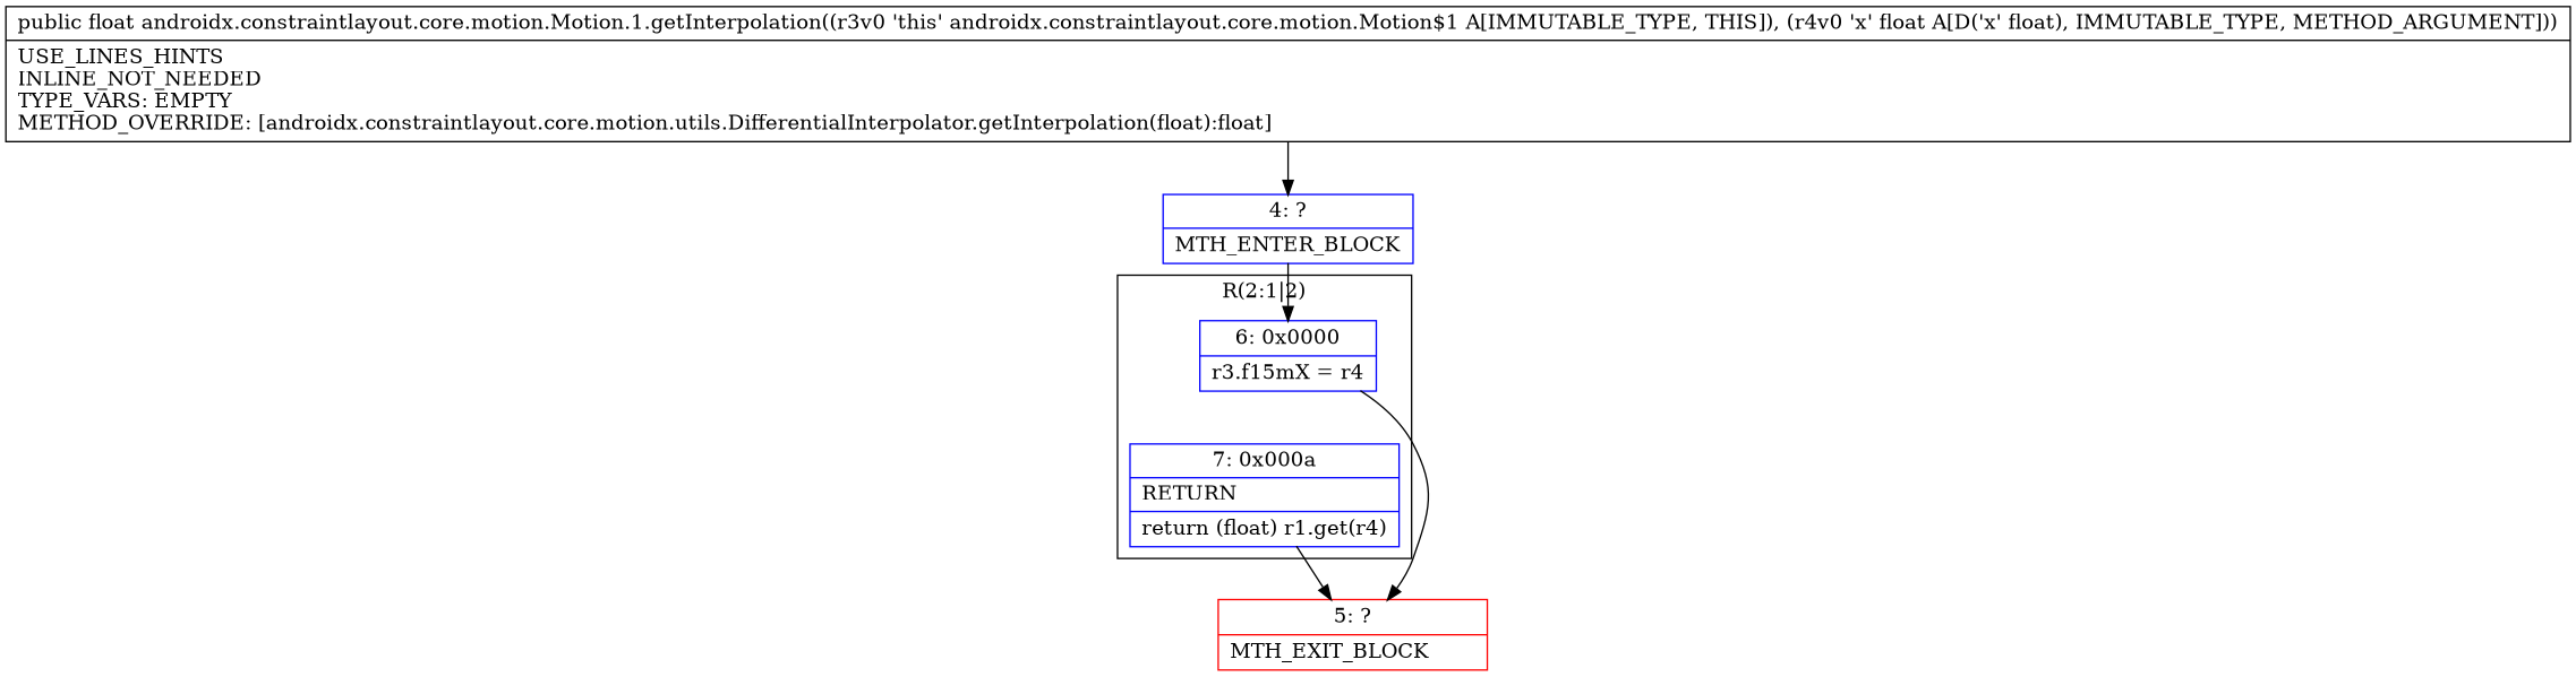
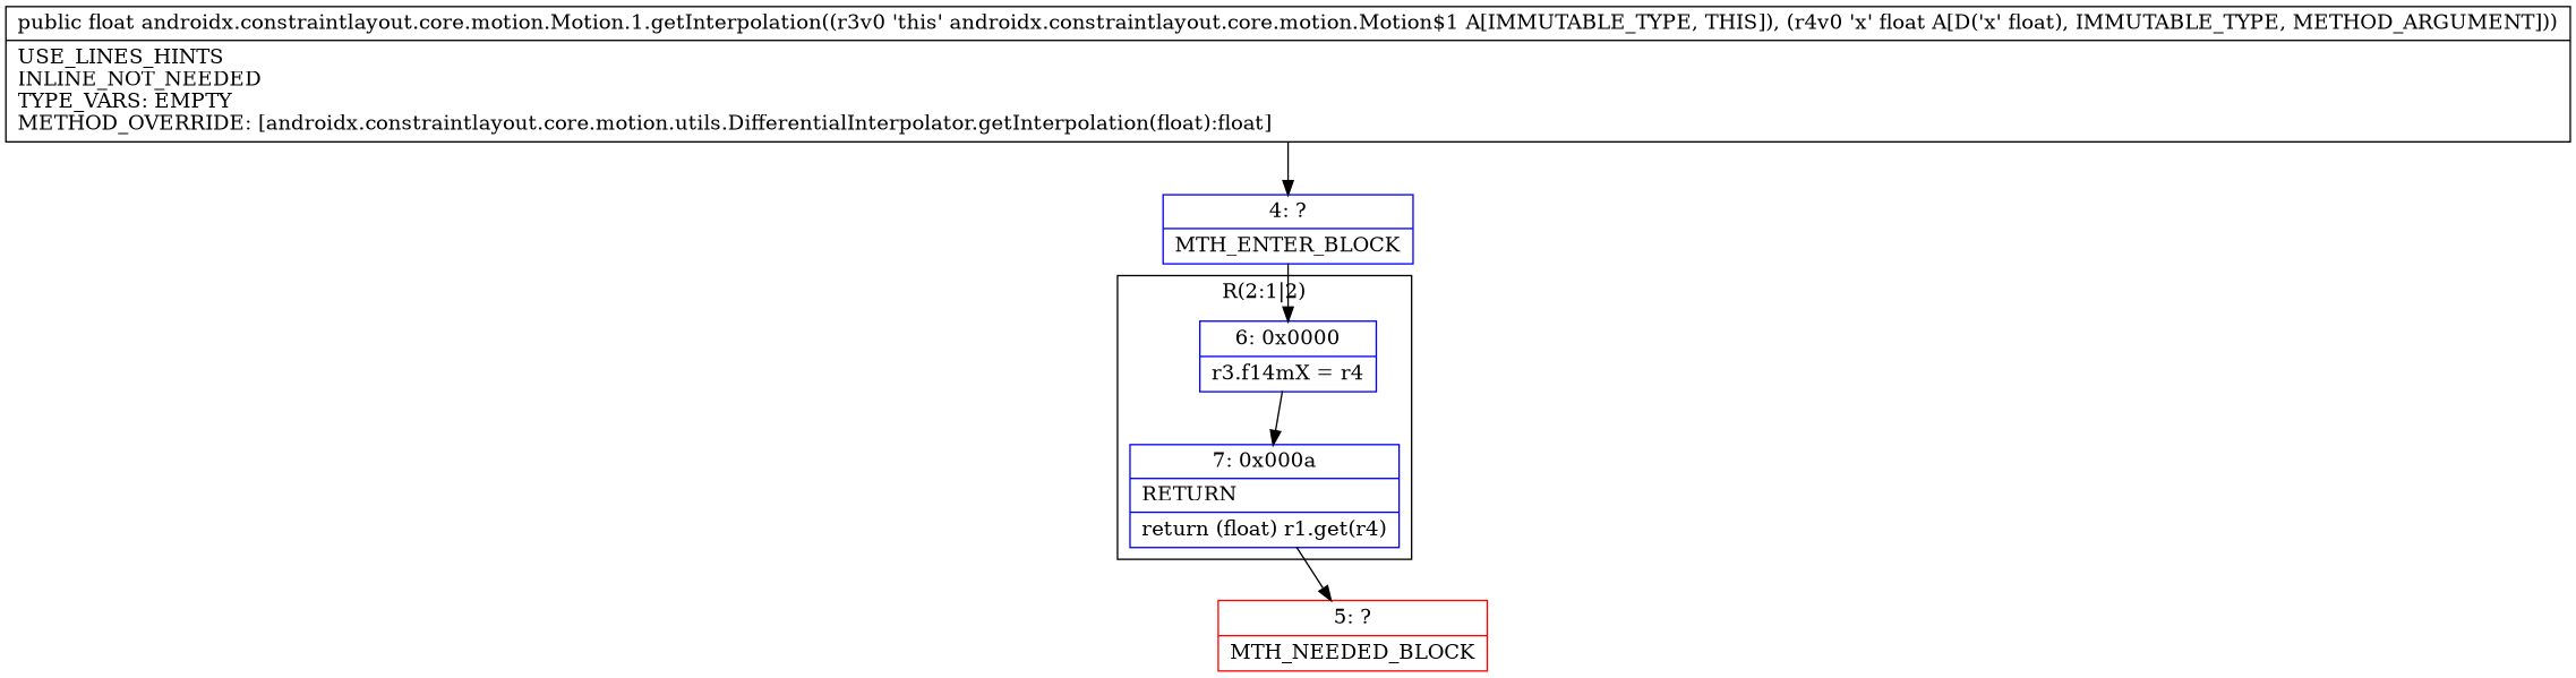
  digraph {
    node [color=blue shape=record]
-   n1 [label="{6\:\ 0x0000|r3.f15mX = r4\l}"]
+   n1 [label="{6\:\ 0x0000|r3.f14mX = r4\l}"]
    n2 [label="{7\:\ 0x000a|RETURN\l|return (float) r1.get(r4)\l}"]
-   n3 [color=red label="{5\:\ ?|MTH_EXIT_BLOCK\l}"]
+   n3 [color=red label="{5\:\ ?|MTH_NEEDED_BLOCK\l}"]
    n4 [label="{4\:\ ?|MTH_ENTER_BLOCK\l}"]
    n5 [label="{public float androidx.constraintlayout.core.motion.Motion.1.getInterpolation((r3v0 'this' androidx.constraintlayout.core.motion.Motion$1 A[IMMUTABLE_TYPE, THIS]), (r4v0 'x' float A[D('x' float), IMMUTABLE_TYPE, METHOD_ARGUMENT]))  | USE_LINES_HINTS\lINLINE_NOT_NEEDED\lTYPE_VARS: EMPTY\lMETHOD_OVERRIDE: [androidx.constraintlayout.core.motion.utils.DifferentialInterpolator.getInterpolation(float):float]\l}" color=""]
    subgraph cluster_1 {
      label="R(2:1|2)"
      n1
      n2
    }
-   n1 -> n3
+   n1 -> n2
    n2 -> n3
    n4 -> n1
    n5 -> n4
  }
